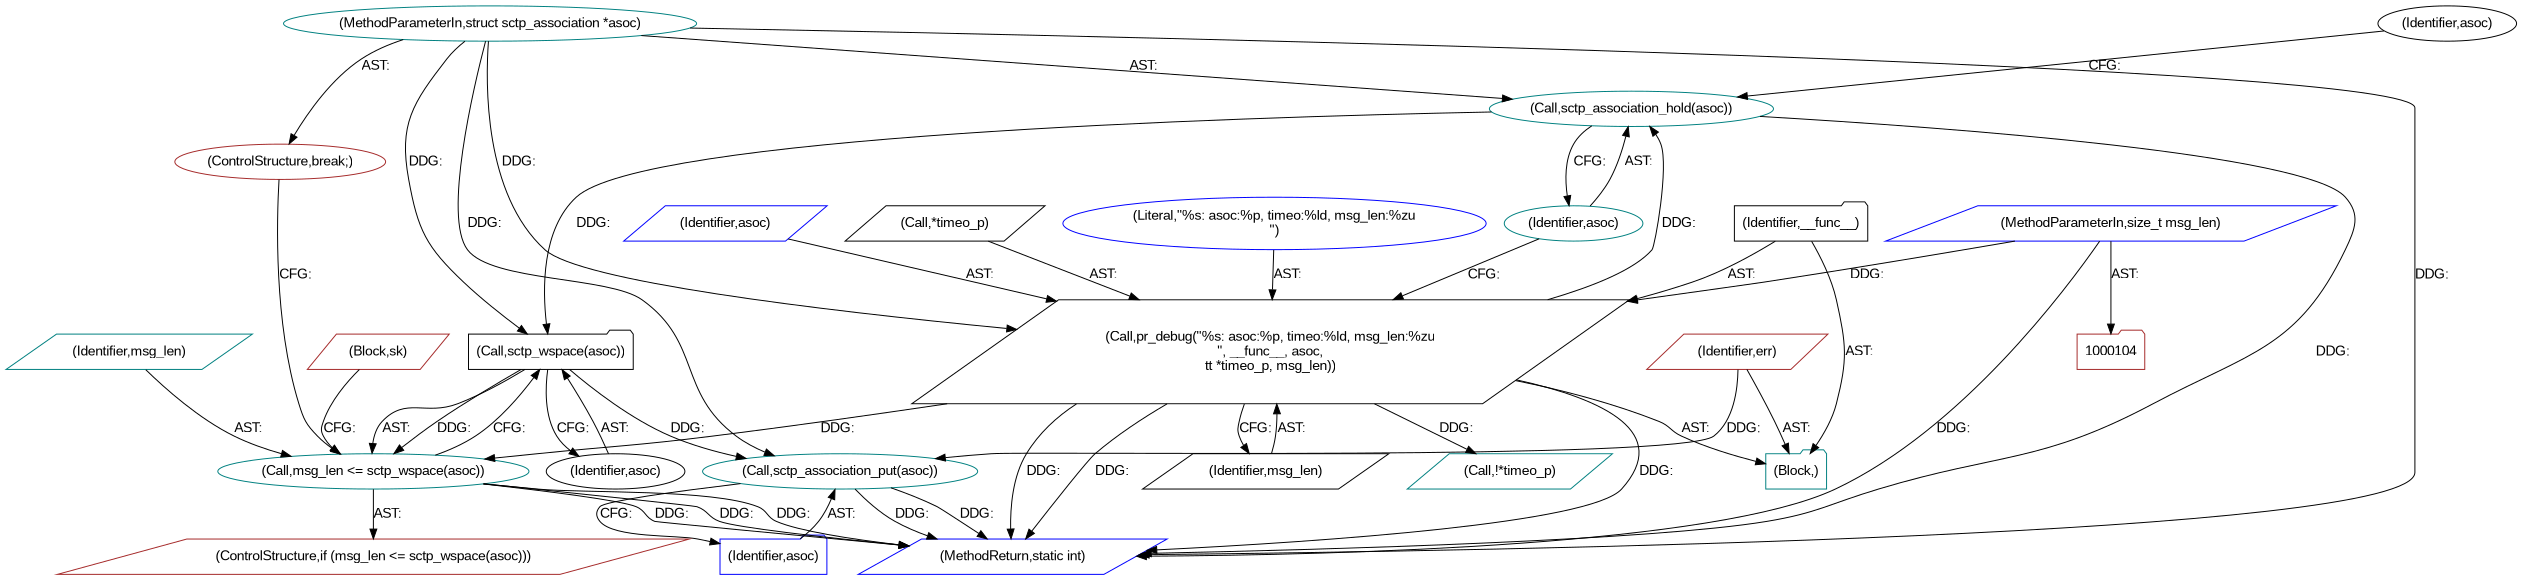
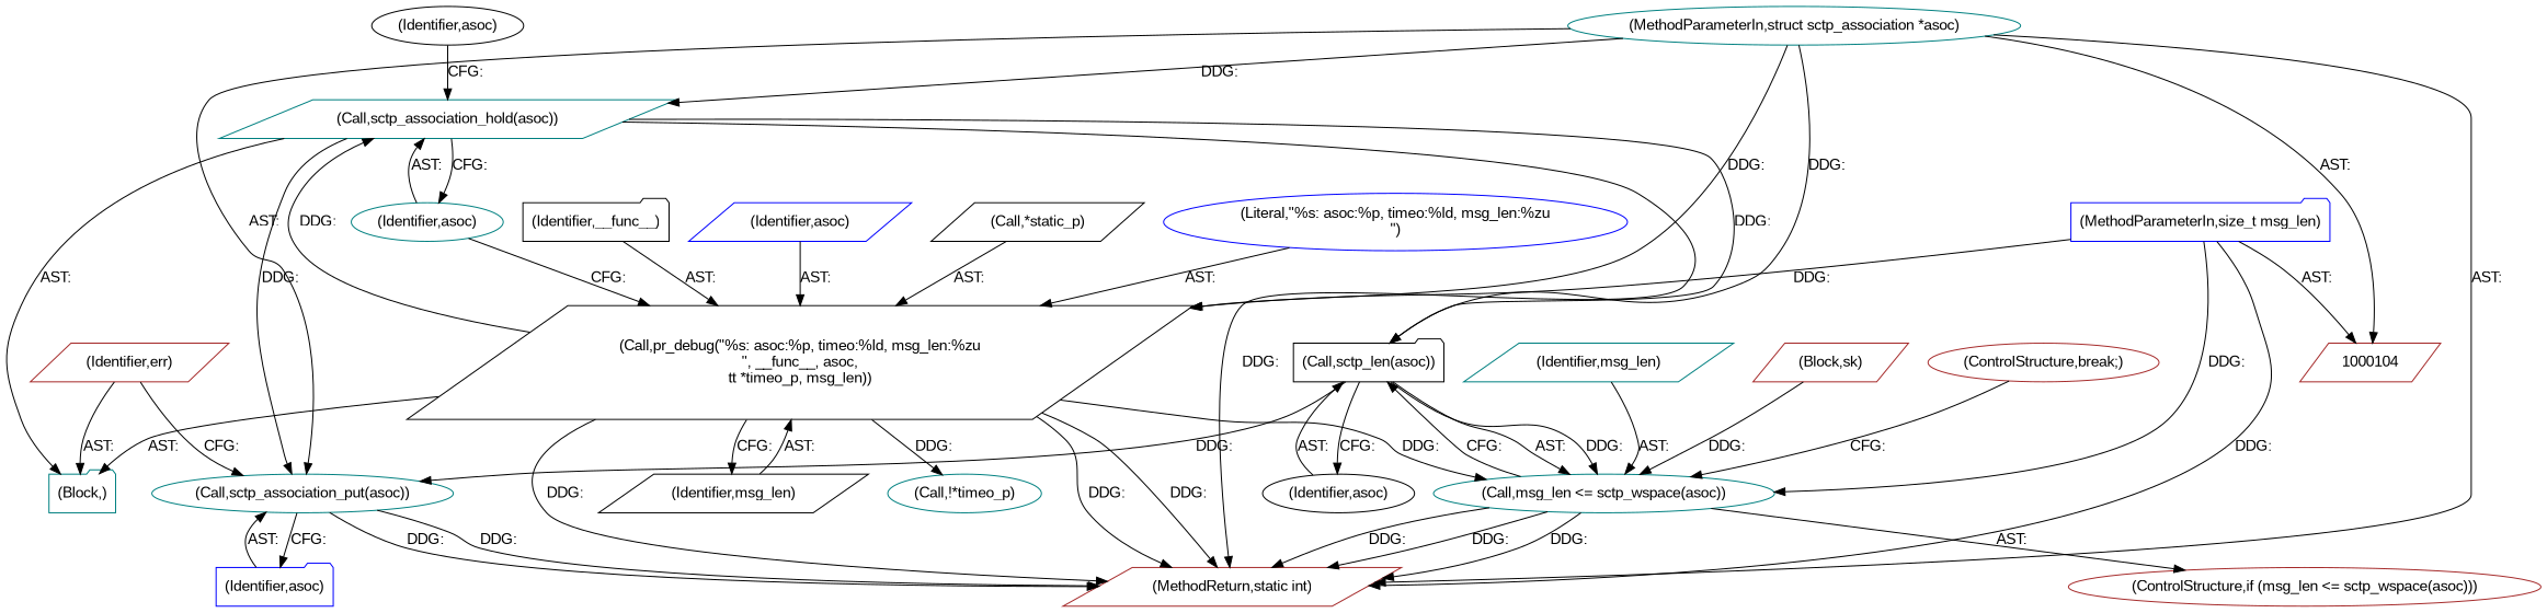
  digraph {
    fontname="Liberation Sans"
    node [color=teal fontname="Liberation Sans" shape=parallelogram]
    edge [fontname="Liberation Sans"]
-   n1 [label="(Call,sctp_association_hold(asoc))" shape=ellipse]
-   n2 [color=black label="(Call,sctp_wspace(asoc))" shape=folder]
+   n1 [label="(Call,sctp_association_hold(asoc))"]
+   n2 [color=black label="(Call,sctp_len(asoc))" shape=folder]
    n3 [label="(Call,sctp_association_put(asoc))" shape=ellipse]
    n4 [label="(Identifier,asoc)" shape=ellipse]
-   n5 [color=blue label="(MethodReturn,static int)"]
+   n5 [color=brown label="(MethodReturn,static int)"]
    n6 [label="(Block,)" shape=folder]
    n7 [label="(Call,msg_len <= sctp_wspace(asoc))" shape=ellipse]
    n8 [color=black label="(Identifier,asoc)" shape=ellipse]
    n9 [color=blue label="(Identifier,asoc)" shape=folder]
    n10 [color=black label="(Call,pr_debug(\"%s: asoc:%p, timeo:%ld, msg_len:%zu\n\", __func__, asoc,\n\t\t *timeo_p, msg_len))"]
    n11 [color=black label="(Identifier,msg_len)"]
-   n12 [label="(Call,!*timeo_p)"]
-   n13 [color=brown label="(ControlStructure,if (msg_len <= sctp_wspace(asoc)))"]
+   n12 [label="(Call,!*timeo_p)" shape=ellipse]
+   n13 [color=brown label="(ControlStructure,if (msg_len <= sctp_wspace(asoc)))" shape=ellipse]
    n14 [label="(MethodParameterIn,struct sctp_association *asoc)" shape=ellipse]
-   1000104 [color=brown shape=folder]
-   n16 [color=blue label="(MethodParameterIn,size_t msg_len)"]
+   1000104 [color=brown]
+   n16 [color=blue label="(MethodParameterIn,size_t msg_len)" shape=folder]
    n17 [color=black label="(Identifier,__func__)" shape=folder]
    n18 [color=blue label="(Identifier,asoc)"]
    n19 [color=black label="(Identifier,asoc)" shape=ellipse]
    n20 [label="(Identifier,msg_len)"]
    n21 [color=brown label="(Block,sk)"]
-   n22 [color=black label="(Call,*timeo_p)"]
+   n22 [color=black label="(Call,*static_p)"]
    n23 [color=brown label="(ControlStructure,break;)" shape=ellipse]
    n24 [color=blue label="(Literal,\"%s: asoc:%p, timeo:%ld, msg_len:%zu\n\")" shape=ellipse]
    n25 [color=brown label="(Identifier,err)"]
    n1 -> n2 [label="DDG: "]
+   n1 -> n3 [label="DDG: "]
    n1 -> n4 [label="CFG: "]
    n1 -> n5 [label="DDG: "]
-   n17 -> n6 [label="AST: "]
+   n1 -> n6 [label="AST: "]
    n2 -> n3 [label="DDG: "]
    n2 -> n7 [label="AST: "]
    n2 -> n7 [label="DDG: "]
    n2 -> n8 [label="CFG: "]
    n3 -> n5 [label="DDG: "]
    n3 -> n5 [label="DDG: "]
    n3 -> n9 [label="CFG: "]
    n4 -> n1 [label="AST: "]
    n4 -> n10 [label="CFG: "]
    n7 -> n2 [label="CFG: "]
    n7 -> n5 [label="DDG: "]
    n7 -> n5 [label="DDG: "]
    n7 -> n5 [label="DDG: "]
    n7 -> n13 [label="AST: "]
    n8 -> n2 [label="AST: "]
    n9 -> n3 [label="AST: "]
    n10 -> n1 [label="DDG: "]
    n10 -> n5 [label="DDG: "]
    n10 -> n5 [label="DDG: "]
    n10 -> n5 [label="DDG: "]
    n10 -> n6 [label="AST: "]
    n10 -> n7 [label="DDG: "]
    n10 -> n11 [label="CFG: "]
    n10 -> n12 [label="DDG: "]
    n11 -> n10 [label="AST: "]
-   n14 -> n1 [label="AST: "]
+   n14 -> n1 [label="DDG: "]
    n14 -> n2 [label="DDG: "]
-   n14 -> n3 [label="DDG: "]
-   n14 -> n5 [label="DDG: "]
+   n14 -> n3 [label="AST: "]
+   n14 -> n5 [label="AST: "]
    n14 -> n10 [label="DDG: "]
-   n14 -> n23 [label="AST: "]
+   n14 -> 1000104 [label="AST: "]
    n16 -> n5 [label="DDG: "]
+   n16 -> n7 [label="DDG: "]
    n16 -> n10 [label="DDG: "]
    n16 -> 1000104 [label="AST: "]
    n17 -> n10 [label="AST: "]
    n18 -> n10 [label="AST: "]
    n19 -> n1 [label="CFG: "]
    n20 -> n7 [label="AST: "]
-   n21 -> n7 [label="CFG: "]
+   n21 -> n7 [label="DDG: "]
    n22 -> n10 [label="AST: "]
    n23 -> n7 [label="CFG: "]
    n24 -> n10 [label="AST: "]
-   n25 -> n3 [label="DDG: "]
+   n25 -> n3 [label="CFG: "]
    n25 -> n6 [label="AST: "]
  }
